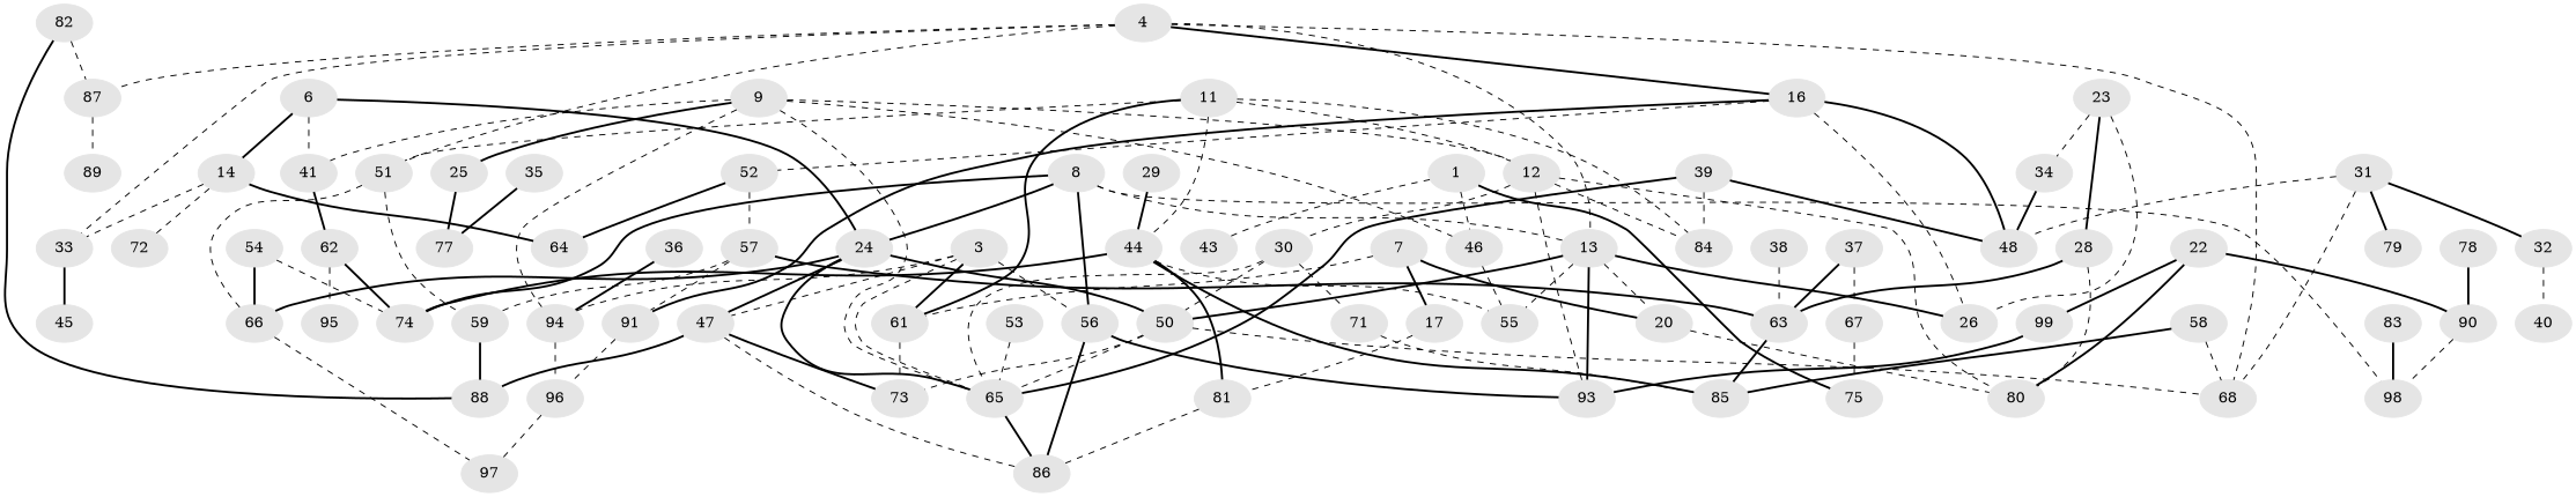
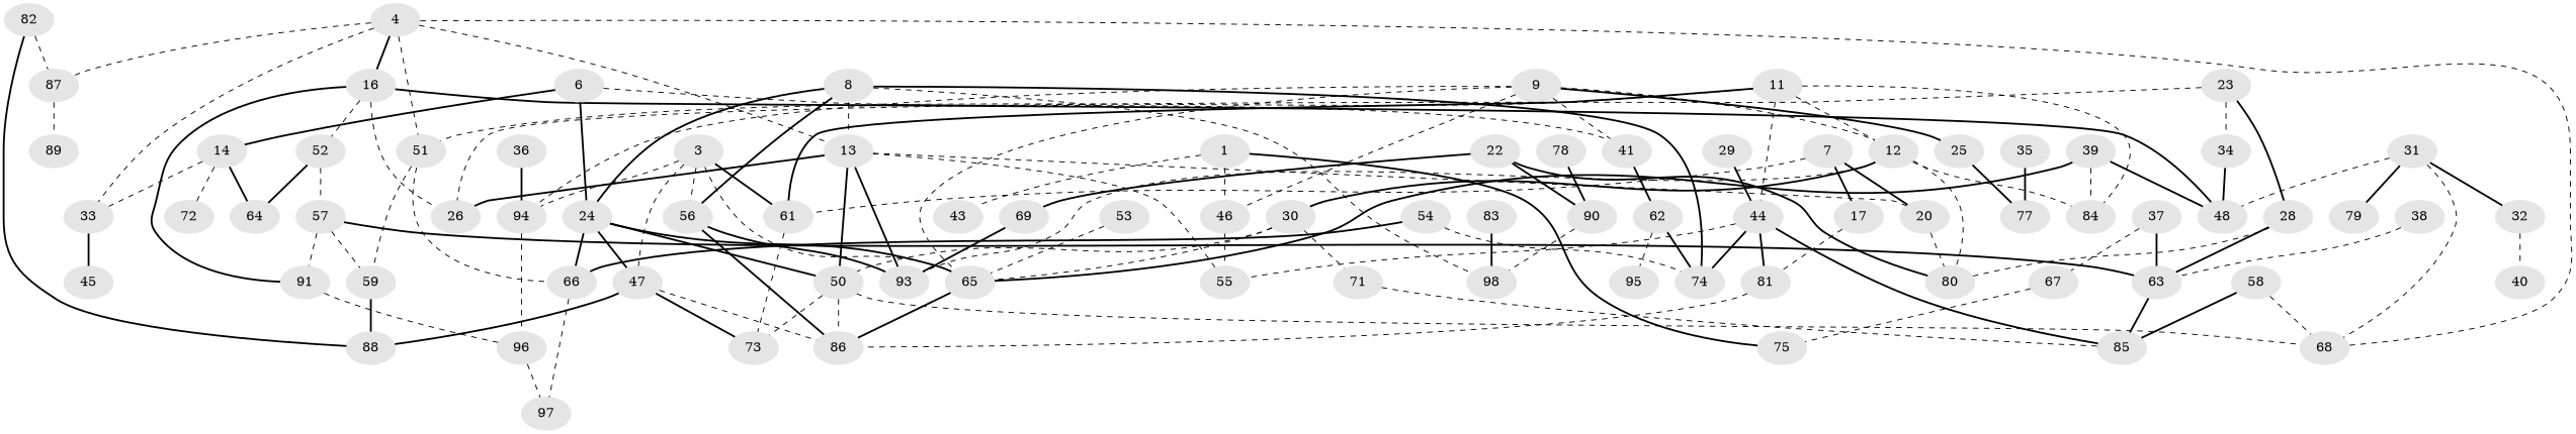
  graph {
    node [color=gray90 style=filled]
    edge [style=dashed weight=1.0]
    1
    43
    46
    75
    55
    3
    47
    56
    61
    65
    94
    88
    73
    86
    93
    96
    4
    13
    16
    33
    51
    68
    87
    20
    26
    50
    48
    52
    91
    45
    66
    59
    89
    6
    14
    24
    41
    64
    72
    62
    7
    17
    81
    80
    8
    74
    98
    9
    12
    25
    84
    30
    77
    11
    44
    85
    71
    57
    22
-   69 [label=99]
+   69
    90
    23
    28
    34
    63
    97
    29
    31
    32
    79
    40
    35
    36
    37
    67
    38
    39
    95
    53
    54
    58
    78
    82
    83
    1 -- 43
    1 -- 46
    1 -- 75 [style=bold]
    46 -- 55
    3 -- 47
    3 -- 56
    3 -- 61 [style=bold]
    3 -- 65
    3 -- 94
    47 -- 88 [style=bold]
    47 -- 73 [style=bold]
    47 -- 86
    56 -- 86 [style=bold]
    56 -- 93 [style=bold]
    61 -- 73
    65 -- 86 [style=bold]
    94 -- 96
    96 -- 97
    4 -- 13
    4 -- 16 [style=bold]
    4 -- 33
    4 -- 51
    4 -- 68
    4 -- 87
    13 -- 55
    13 -- 93 [style=bold]
    13 -- 20
    13 -- 26 [style=bold]
    13 -- 50 [style=bold]
    16 -- 26
    16 -- 48 [style=bold weight=2.0]
    16 -- 52
    16 -- 91 [style=bold]
    33 -- 45 [style=bold]
    51 -- 66
    51 -- 59
    87 -- 89
    20 -- 80
    50 -- 73
-   50 -- 65
+   50 -- 86
    50 -- 68
    52 -- 64 [style=bold]
    52 -- 57
    91 -- 96
    66 -- 97
    59 -- 88 [style=bold]
    6 -- 14 [style=bold]
    6 -- 24 [style=bold]
    6 -- 41
    14 -- 33
    14 -- 64 [style=bold]
    14 -- 72
    24 -- 47 [style=bold]
    24 -- 65 [style=bold]
    24 -- 50 [style=bold]
    24 -- 66 [style=bold]
    41 -- 62 [style=bold]
    62 -- 74 [style=bold]
    62 -- 95
    7 -- 61
    7 -- 20 [style=bold]
    7 -- 17 [style=bold]
    17 -- 81
    81 -- 86
    8 -- 56 [style=bold]
    8 -- 13
    8 -- 24 [style=bold]
    8 -- 74 [style=bold]
    8 -- 98
    9 -- 46
    9 -- 65
    9 -- 94
    9 -- 41
    9 -- 12
    9 -- 25 [style=bold]
    12 -- 93
    12 -- 80
    12 -- 84
-   12 -- 30
+   12 -- 30 [style=bold]
    25 -- 77 [style=bold]
    30 -- 65
    30 -- 50
    30 -- 71
    11 -- 61 [style=bold]
    11 -- 51
    11 -- 12
    11 -- 84
    11 -- 44
    44 -- 55
    44 -- 81 [style=bold]
    44 -- 74 [style=bold]
    44 -- 85 [style=bold]
    71 -- 85
    57 -- 91
    57 -- 59
    57 -- 63 [style=bold]
    22 -- 80 [style=bold]
    22 -- 69 [style=bold]
    22 -- 90 [style=bold]
    69 -- 93 [style=bold]
    90 -- 98
    23 -- 26
    23 -- 28 [style=bold]
    23 -- 34
    28 -- 80
    28 -- 63 [style=bold]
    34 -- 48 [style=bold]
    63 -- 85 [style=bold]
    29 -- 44 [style=bold]
    31 -- 68
    31 -- 48
    31 -- 32 [style=bold]
    31 -- 79 [style=bold]
    32 -- 40
    35 -- 77 [style=bold]
    36 -- 94 [style=bold]
    37 -- 63 [style=bold]
    37 -- 67
    67 -- 75
    38 -- 63
    39 -- 65 [style=bold]
    39 -- 48 [style=bold]
    39 -- 84
    53 -- 65
    54 -- 66 [style=bold]
    54 -- 74
    58 -- 68
    58 -- 85 [style=bold]
    78 -- 90 [style=bold]
    82 -- 88 [style=bold]
    82 -- 87
    83 -- 98 [style=bold]
  }
